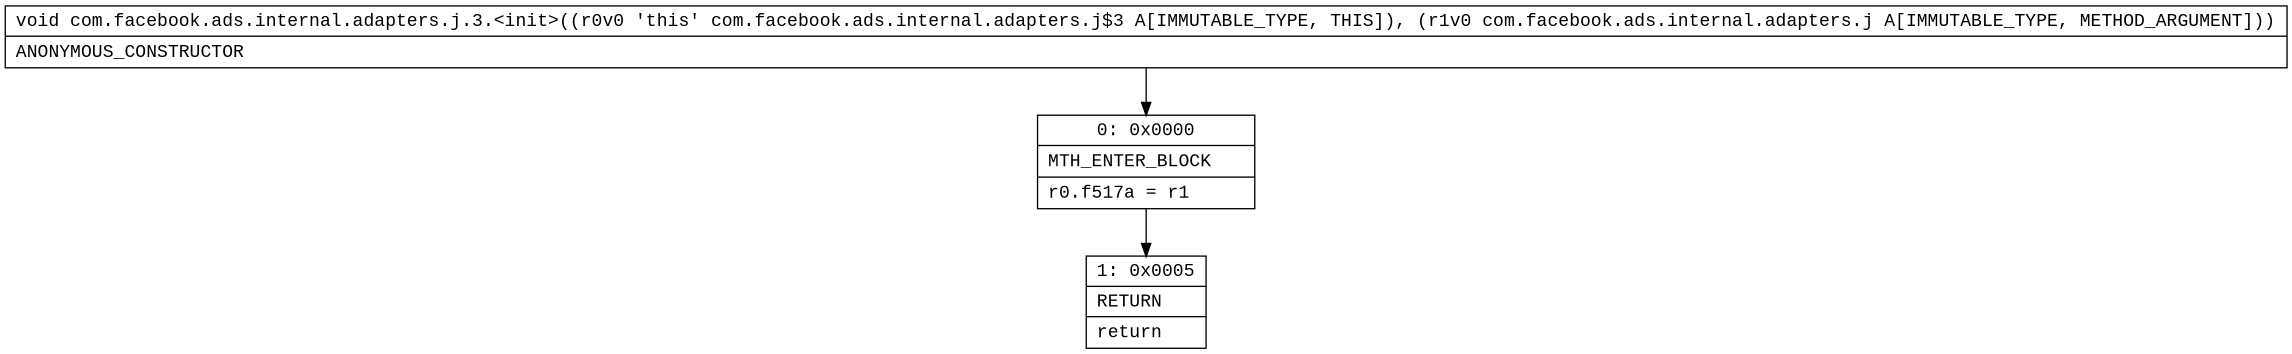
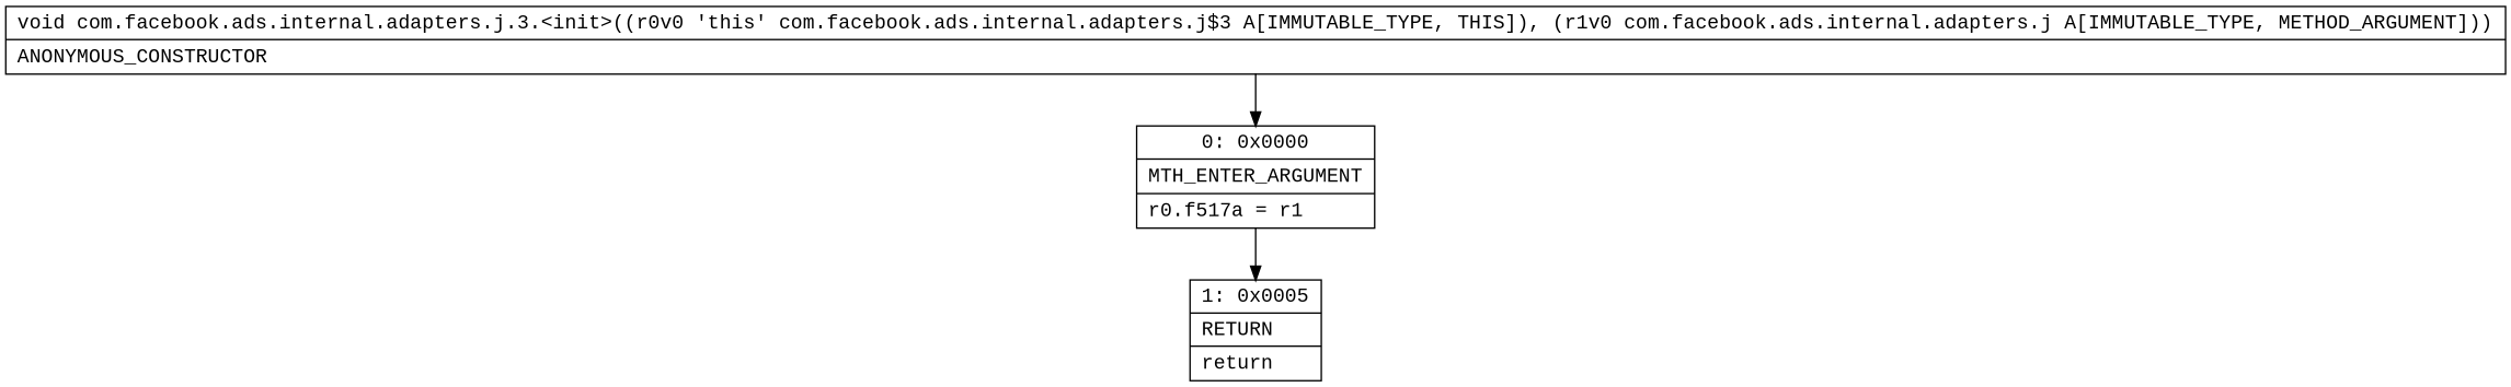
  digraph {
    fontname="Liberation Mono"
    node [shape=record fontname="Liberation Mono"]
    edge [fontname="Liberation Mono"]
-   n1 [label="{0\:\ 0x0000|MTH_ENTER_BLOCK\l|r0.f517a = r1\l}"]
+   n1 [label="{0\:\ 0x0000|MTH_ENTER_ARGUMENT\l|r0.f517a = r1\l}"]
    n2 [label="{1\:\ 0x0005|RETURN\l|return\l}"]
    n3 [label="{void com.facebook.ads.internal.adapters.j.3.\<init\>((r0v0 'this' com.facebook.ads.internal.adapters.j$3 A[IMMUTABLE_TYPE, THIS]), (r1v0 com.facebook.ads.internal.adapters.j A[IMMUTABLE_TYPE, METHOD_ARGUMENT]))  | ANONYMOUS_CONSTRUCTOR\l}"]
    n1 -> n2
    n3 -> n1
  }
